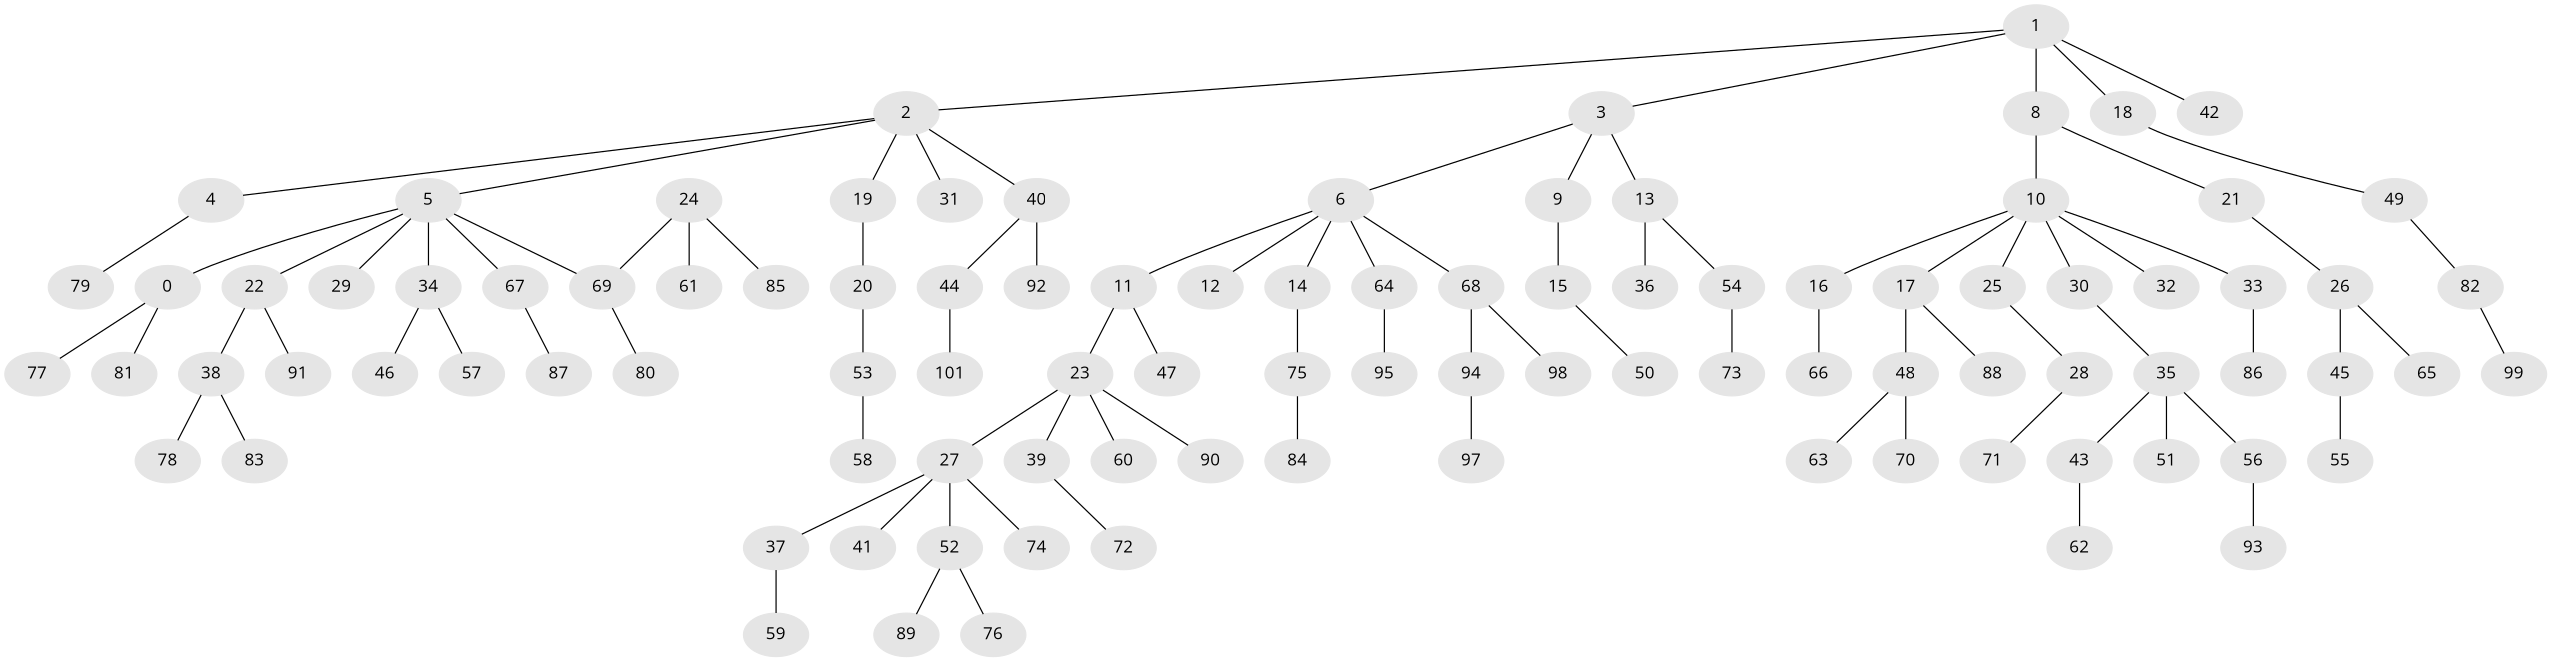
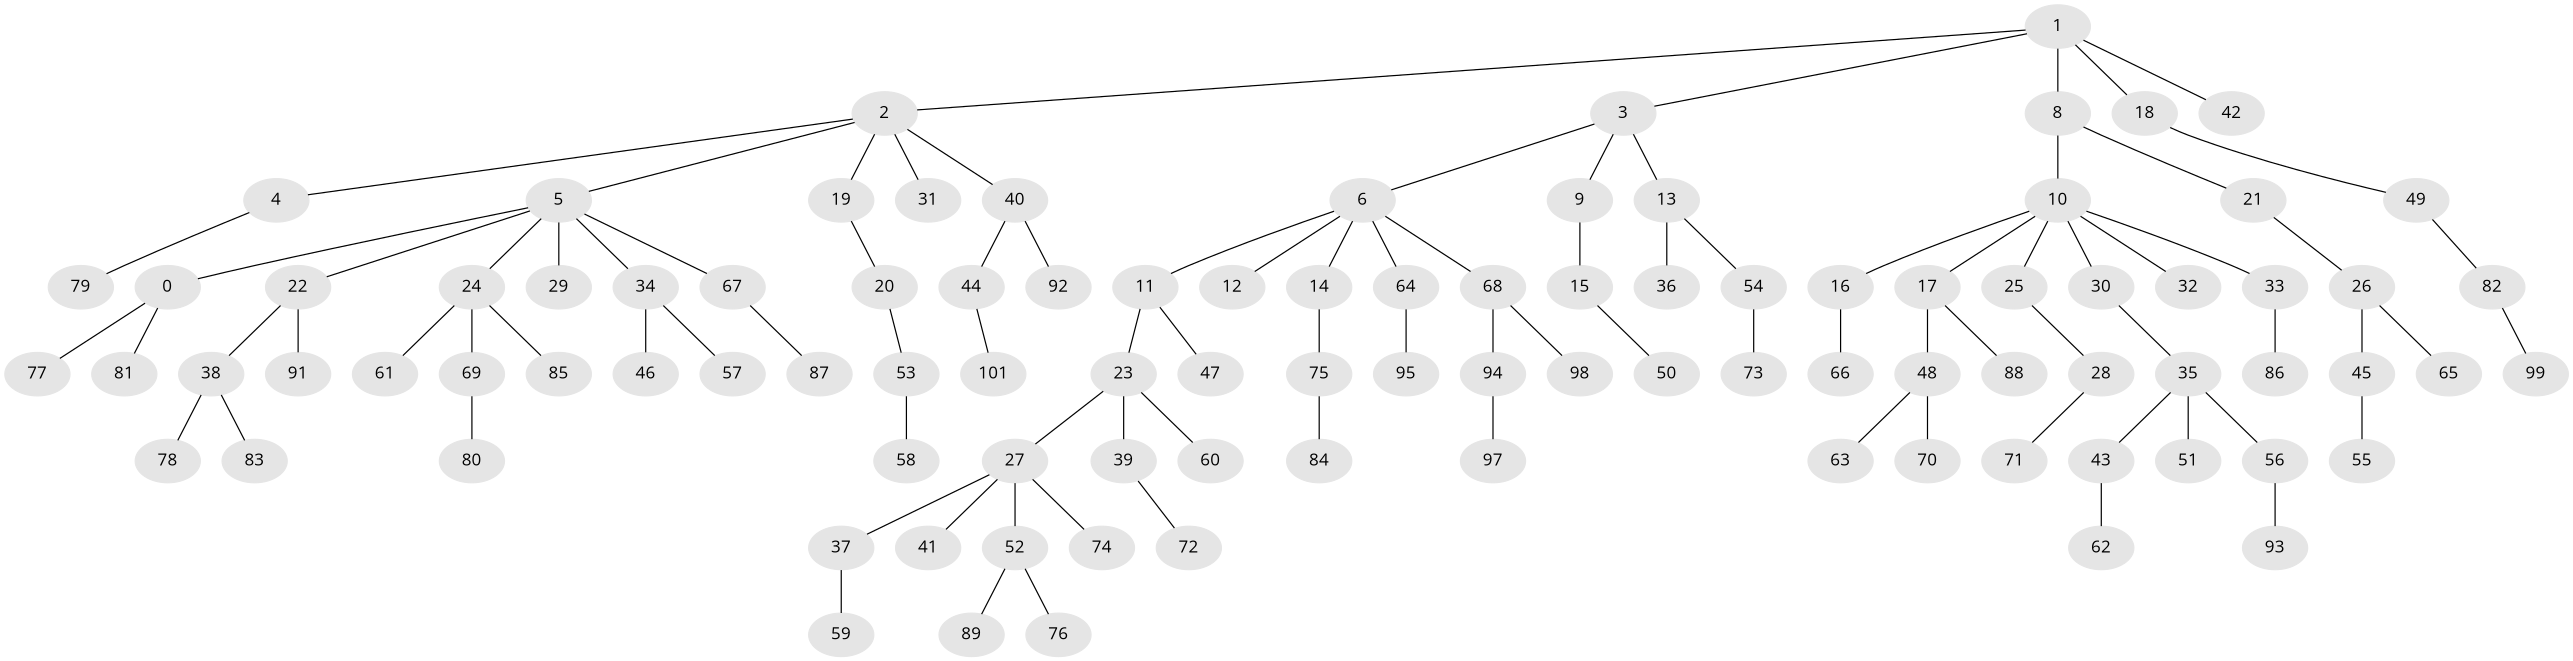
  graph {
    fontname="Open Sans"
    node [color=gray90 fontname="Open Sans" style=filled]
    edge [fontname="Open Sans"]
    1
    2
    3
    8
    18
    42
    4
    5
    19
    31
    40
    6
    9
    13
    10
    21
    49
    79
    n19 [label=0]
    22
    24
    29
    34
    67
    20
    44
    92
    11
    12
    14
    64
    68
    15
    36
    54
    77
    81
    38
    91
    61
    69
    85
    46
    57
    87
    23
    47
    75
    95
    94
    98
    16
    17
    25
    30
    32
    33
    26
    50
    66
    48
    88
    28
    35
    86
    27
    39
    60
-   90
    73
    84
    63
    70
    82
    53
    58
    45
    65
    78
    83
    37
    41
    52
    74
    72
    80
    71
    55
    59
    89
    76
    43
    51
    56
    62
    93
    101
    99
    97
    1 -- 2
    1 -- 3
    1 -- 8
    1 -- 18
    1 -- 42
    2 -- 4
    2 -- 5
    2 -- 19
    2 -- 31
    2 -- 40
    3 -- 6
    3 -- 9
    3 -- 13
    8 -- 10
    8 -- 21
    18 -- 49
    4 -- 79
    5 -- n19
    5 -- 22
-   5 -- 69
+   5 -- 24
    5 -- 29
    5 -- 34
    5 -- 67
    19 -- 20
    40 -- 44
    40 -- 92
    6 -- 11
    6 -- 12
    6 -- 14
    6 -- 64
    6 -- 68
    9 -- 15
    13 -- 36
    13 -- 54
    10 -- 16
    10 -- 17
    10 -- 25
    10 -- 30
    10 -- 32
    10 -- 33
    21 -- 26
    49 -- 82
    n19 -- 77
    n19 -- 81
    22 -- 38
    22 -- 91
    24 -- 61
    24 -- 69
    24 -- 85
    34 -- 46
    34 -- 57
    67 -- 87
    20 -- 53
    44 -- 101
    11 -- 23
    11 -- 47
    14 -- 75
    64 -- 95
    68 -- 94
    68 -- 98
    15 -- 50
    54 -- 73
    38 -- 78
    38 -- 83
    69 -- 80
    23 -- 27
    23 -- 39
    23 -- 60
-   23 -- 90
    75 -- 84
    94 -- 97
    16 -- 66
    17 -- 48
    17 -- 88
    25 -- 28
    30 -- 35
    33 -- 86
    26 -- 45
    26 -- 65
    48 -- 63
    48 -- 70
    28 -- 71
    35 -- 43
    35 -- 51
    35 -- 56
    27 -- 37
    27 -- 41
    27 -- 52
    27 -- 74
    39 -- 72
    82 -- 99
    53 -- 58
    45 -- 55
    37 -- 59
    52 -- 89
    52 -- 76
    43 -- 62
    56 -- 93
  }
